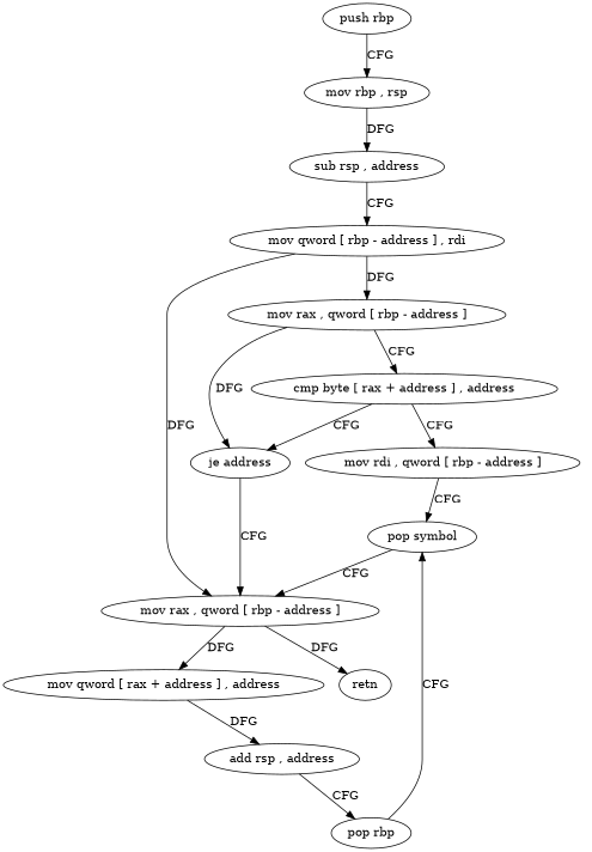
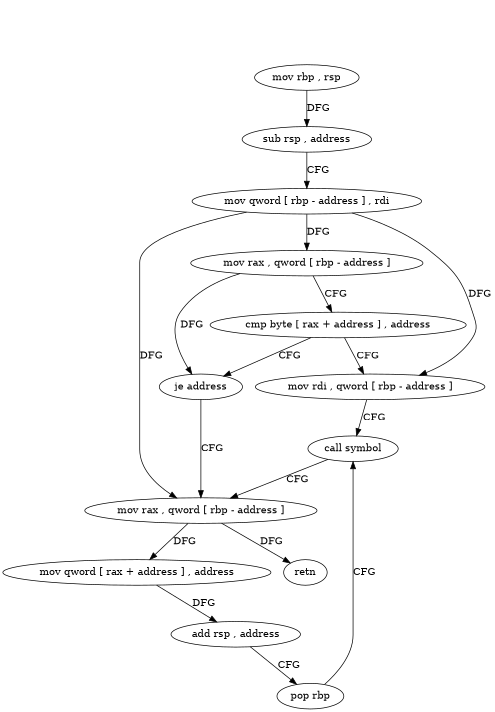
  digraph {
-   n1 [label="push rbp"]
    n2 [label="mov rbp , rsp"]
    n3 [label="sub rsp , address"]
    n4 [label="mov qword [ rbp - address ] , rdi"]
    n5 [label="mov rax , qword [ rbp - address ]"]
    n6 [label="mov rax , qword [ rbp - address ]"]
    n7 [label="mov rdi , qword [ rbp - address ]"]
    n8 [label="cmp byte [ rax + address ] , address"]
    n9 [label="je address"]
    n10 [label="mov qword [ rax + address ] , address"]
    n11 [label=retn]
-   n12 [label="pop symbol"]
+   n12 [label="call symbol"]
    n13 [label="add rsp , address"]
    n14 [label="pop rbp"]
-   n1 -> n2 [label=CFG]
    n2 -> n3 [label=DFG]
    n3 -> n4 [label=CFG]
    n4 -> n5 [label=DFG]
    n4 -> n6 [label=DFG]
+   n4 -> n7 [label=DFG]
    n5 -> n8 [label=CFG]
    n5 -> n9 [label=DFG]
    n6 -> n10 [label=DFG]
    n6 -> n11 [label=DFG]
    n7 -> n12 [label=CFG]
    n8 -> n7 [label=CFG]
    n8 -> n9 [label=CFG]
    n9 -> n6 [label=CFG]
    n10 -> n13 [label=DFG]
    n12 -> n6 [label=CFG]
    n13 -> n14 [label=CFG]
    n14 -> n12 [label=CFG]
  }
